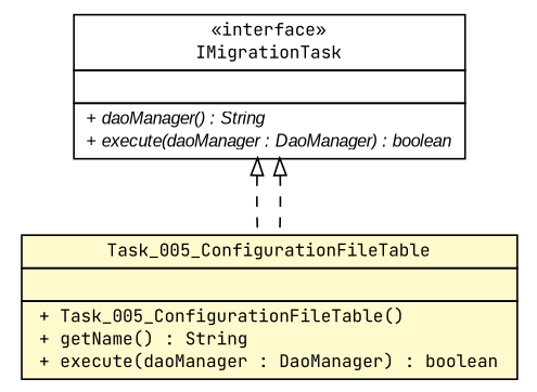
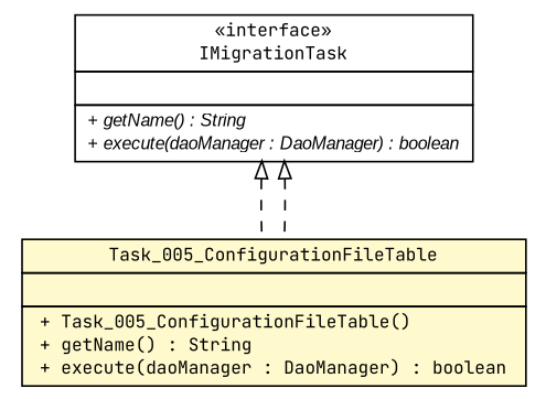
  digraph {
    nodesep=0.25
    ranksep=0.5
    fontname="JetBrains Mono"
    node [fontcolor=black fontname="JetBrains Mono" fontsize=10.0 shape=plaintext]
    edge [arrowtail=empty dir=back fontname="JetBrains Mono" fontsize=10 headport=p labelfontname=arial labelfontsize=10 style=dashed tailport=p]
-   n1 [label=<<table title="gov.sandia.cf.dao.migration.IMigrationTask" border="0" cellborder="1" cellspacing="0" cellpadding="2" port="p" href="../IMigrationTask.html"> 		<tr><td><table border="0" cellspacing="0" cellpadding="1"> <tr><td align="center" balign="center"> &#171;interface&#187; </td></tr> <tr><td align="center" balign="center"> IMigrationTask </td></tr> 		</table></td></tr> 		<tr><td><table border="0" cellspacing="0" cellpadding="1"> <tr><td align="left" balign="left">  </td></tr> 		</table></td></tr> 		<tr><td><table border="0" cellspacing="0" cellpadding="1"> <tr><td align="left" balign="left"><font face="arial italic" point-size="10.0"> + daoManager() : String </font></td></tr> <tr><td align="left" balign="left"><font face="arial italic" point-size="10.0"> + execute(daoManager : DaoManager) : boolean </font></td></tr> 		</table></td></tr> 		</table>>]
+   n1 [label=<<table title="gov.sandia.cf.dao.migration.IMigrationTask" border="0" cellborder="1" cellspacing="0" cellpadding="2" port="p" href="../IMigrationTask.html"> 		<tr><td><table border="0" cellspacing="0" cellpadding="1"> <tr><td align="center" balign="center"> &#171;interface&#187; </td></tr> <tr><td align="center" balign="center"> IMigrationTask </td></tr> 		</table></td></tr> 		<tr><td><table border="0" cellspacing="0" cellpadding="1"> <tr><td align="left" balign="left">  </td></tr> 		</table></td></tr> 		<tr><td><table border="0" cellspacing="0" cellpadding="1"> <tr><td align="left" balign="left"><font face="arial italic" point-size="10.0"> + getName() : String </font></td></tr> <tr><td align="left" balign="left"><font face="arial italic" point-size="10.0"> + execute(daoManager : DaoManager) : boolean </font></td></tr> 		</table></td></tr> 		</table>>]
    n2 [label=<<table title="gov.sandia.cf.dao.migration.tasks.Task_005_ConfigurationFileTable" border="0" cellborder="1" cellspacing="0" cellpadding="2" port="p" bgcolor="lemonChiffon" href="./Task_005_ConfigurationFileTable.html"> 		<tr><td><table border="0" cellspacing="0" cellpadding="1"> <tr><td align="center" balign="center"> Task_005_ConfigurationFileTable </td></tr> 		</table></td></tr> 		<tr><td><table border="0" cellspacing="0" cellpadding="1"> <tr><td align="left" balign="left">  </td></tr> 		</table></td></tr> 		<tr><td><table border="0" cellspacing="0" cellpadding="1"> <tr><td align="left" balign="left"> + Task_005_ConfigurationFileTable() </td></tr> <tr><td align="left" balign="left"> + getName() : String </td></tr> <tr><td align="left" balign="left"> + execute(daoManager : DaoManager) : boolean </td></tr> 		</table></td></tr> 		</table>>]
    n1 -> n2
    n1 -> n2
  }
